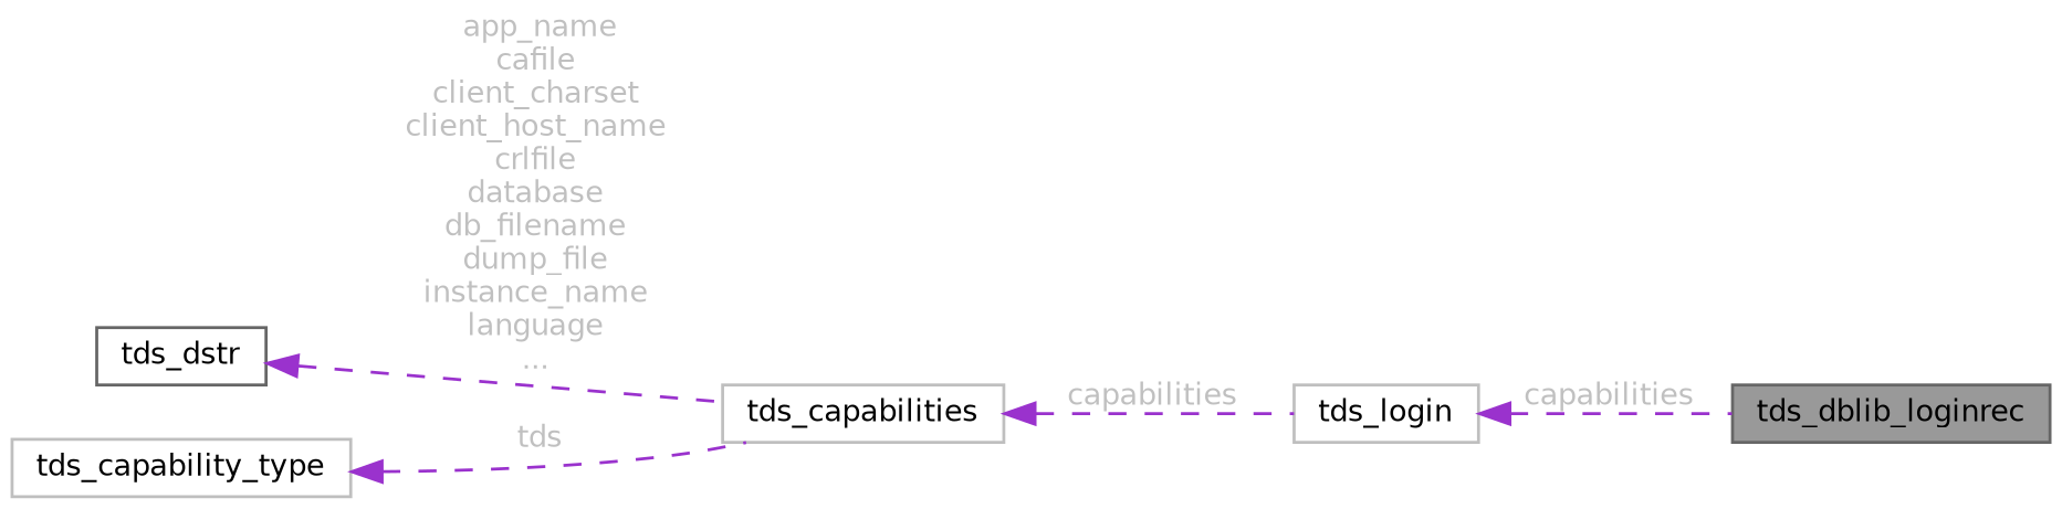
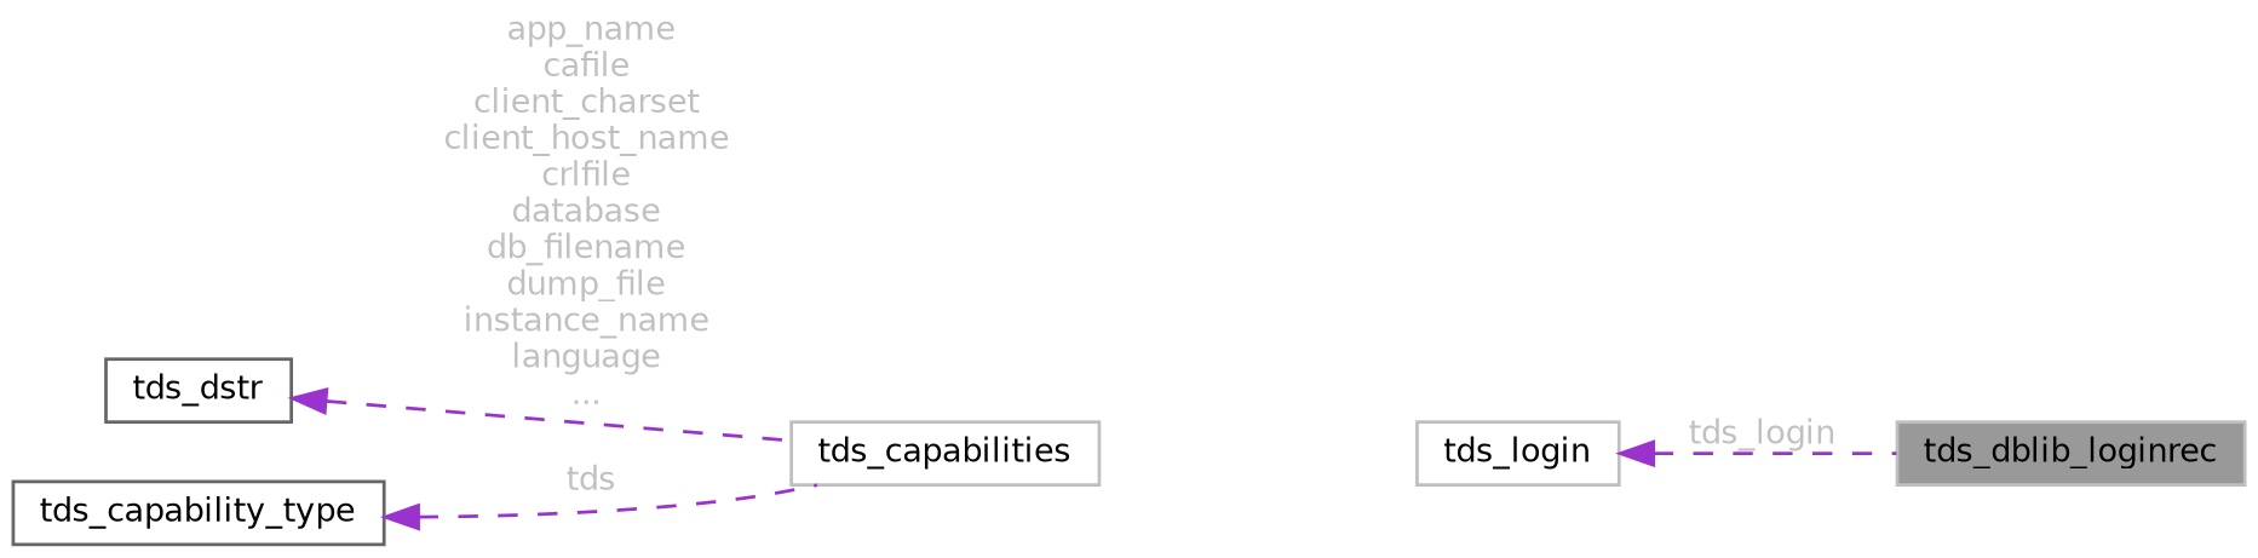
  digraph {
    fontname="DejaVu Sans"
    rankdir=LR
    node [color=grey75 fillcolor=white fontname="DejaVu Sans" fontsize=10 shape=box style=filled]
    edge [color=darkorchid3 dir=back fontcolor=grey fontname="DejaVu Sans" fontsize=10 labelfontname=Helvetica labelfontsize=10 style=dashed]
-   n1 [color=gray40 fillcolor=grey60 fontcolor=black height=0.2 label=tds_dblib_loginrec width=0.4]
+   n1 [fillcolor=grey60 fontcolor=black height=0.2 label=tds_dblib_loginrec width=0.4]
    n2 [height=0.2 label=tds_login width=0.4]
    n3 [color=gray40 height=0.2 label=tds_dstr width=0.4]
    n4 [height=0.2 label=tds_capabilities width=0.4]
-   n5 [height=0.2 label=tds_capability_type width=0.4]
-   n2 -> n1 [label=" capabilities"]
+   n5 [color=gray40 height=0.2 label=tds_capability_type width=0.4]
+   n2 -> n1 [label=" tds_login"]
    n3 -> n4 [label=" app_name\ncafile\nclient_charset\nclient_host_name\ncrlfile\ndatabase\ndb_filename\ndump_file\ninstance_name\nlanguage\n..."]
-   n4 -> n2 [label=" capabilities"]
    n5 -> n4 [label=" tds"]
  }
